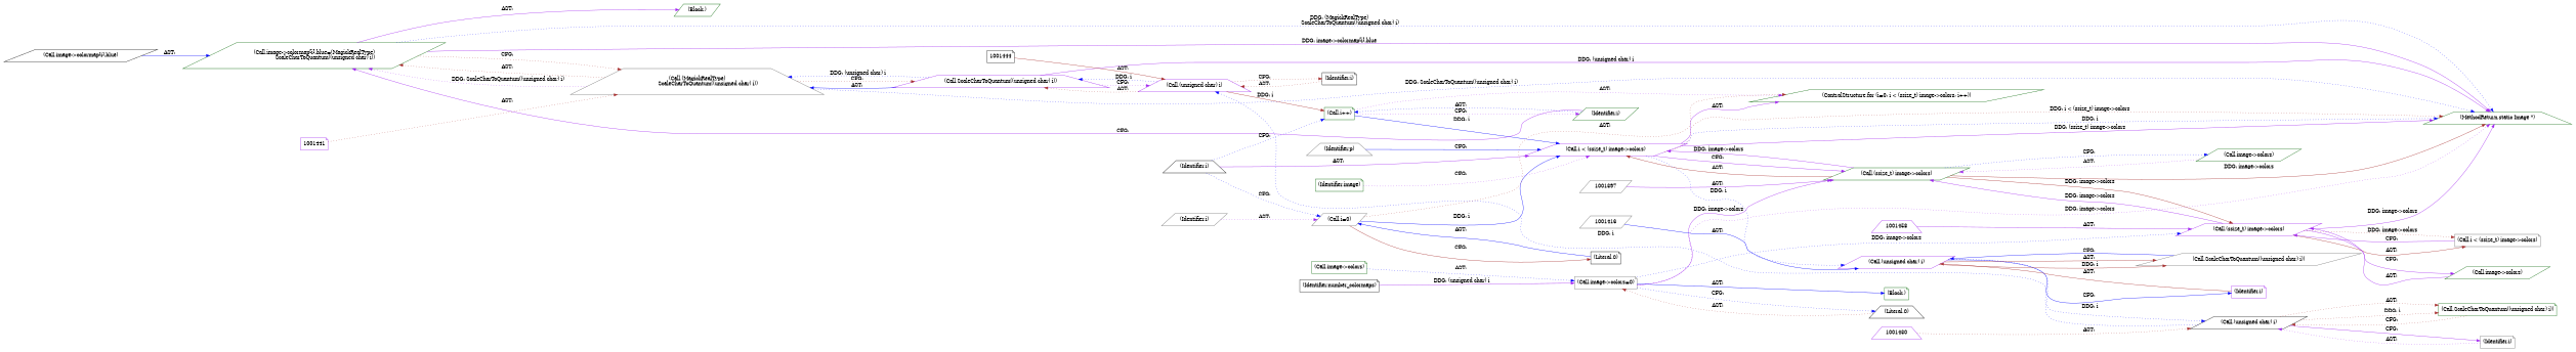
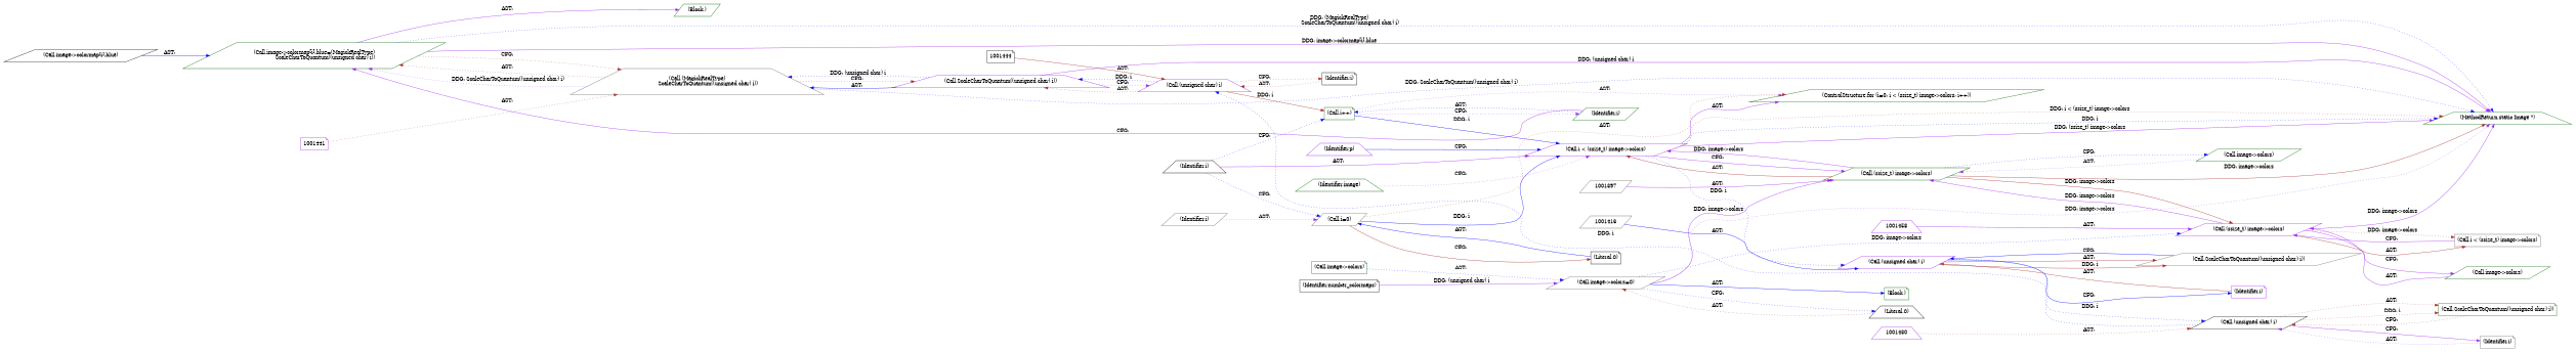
  digraph {
    rankdir=LR
    node [color=darkgreen shape=parallelogram]
    edge [color=purple style=dotted]
    n1 [label="(Call,image->colormap[i].blue=(MagickRealType)\n              ScaleCharToQuantum((unsigned char) i))"]
    n2 [color=gray40 label="(Call,(MagickRealType)\n              ScaleCharToQuantum((unsigned char) i))" shape=trapezium]
    n3 [label="(MethodReturn,static Image *)" shape=trapezium]
    n4 [label="(Block,)"]
    n5 [color=purple label="(Call,ScaleCharToQuantum((unsigned char) i))" shape=trapezium]
    n6 [color=purple label="(Call,(unsigned char) i)" shape=trapezium]
    n7 [label="(Call,i++)" shape=note]
    n8 [color=black label="(Identifier,i)" shape=note]
    n9 [color=purple label="(Call,i < (ssize_t) image->colors)"]
    n10 [label="(ControlStructure,for (i=0; i < (ssize_t) image->colors; i++))"]
    n11 [label="(Identifier,i)"]
    n12 [color=black label="(Call,(unsigned char) i)"]
    n13 [label="(Call,ScaleCharToQuantum((unsigned char) i))" shape=note]
    n14 [color=gray40 label="(Identifier,i)" shape=note]
    n15 [color=purple label="(Call,(unsigned char) i)"]
    n16 [color=purple label="(Identifier,i)" shape=note]
    n17 [color=gray40 label="(Call,ScaleCharToQuantum((unsigned char) i))"]
    n18 [label="(Call,(ssize_t) image->colors)"]
    n19 [color=purple label="(Call,(ssize_t) image->colors)"]
    n20 [label="(Call,image->colors)"]
    n21 [color=gray40 label="(Call,i=0)"]
    n22 [color=black label="(Literal,0)" shape=note]
    n23 [label="(Call,image->colors)"]
    n24 [color=gray40 label="(Call,i < (ssize_t) image->colors)" shape=note]
-   n25 [color=gray40 label="(Call,image->colors=0)" shape=note]
+   n25 [color=gray40 label="(Call,image->colors=0)"]
    n26 [color=black label="(Literal,0)" shape=trapezium]
    n27 [label="(Block,)" shape=note]
    n28 [color=black label="(Call,image->colormap[i].blue)"]
-   n29 [label="(Identifier,image)" shape=note]
+   n29 [label="(Identifier,image)" shape=trapezium]
    n30 [color=gray40 label="(Identifier,i)"]
    n31 [color=black label="(Identifier,i)" shape=trapezium]
    n32 [label="(Call,image->colors)" shape=note]
-   n33 [color=gray40 label="(Identifier,p)" shape=trapezium]
+   n33 [color=purple label="(Identifier,p)" shape=trapezium]
    n34 [color=black label="(Identifier,number_colormaps)" shape=note]
    1001441 [color=purple shape=note]
    1001444 [color=black shape=note]
    1001430 [color=purple shape=trapezium]
    1001416 [color=gray40]
    1001397 [color=gray40]
    1001458 [color=purple shape=trapezium]
    n1 -> n2 [color=brown label="CFG: "]
    n1 -> n3 [color=blue label="DDG: (MagickRealType)\n              ScaleCharToQuantum((unsigned char) i)"]
    n1 -> n3 [label="DDG: image->colormap[i].blue" style=solid]
    n1 -> n4 [label="AST: " style=solid]
    n2 -> n1 [color=brown label="AST: "]
    n2 -> n1 [label="DDG: ScaleCharToQuantum((unsigned char) i)"]
    n2 -> n3 [color=blue label="DDG: ScaleCharToQuantum((unsigned char) i)"]
    n2 -> n5 [color=brown label="CFG: "]
    n5 -> n2 [color=blue label="AST: " style=solid]
    n5 -> n2 [color=blue label="DDG: (unsigned char) i"]
    n5 -> n3 [label="DDG: (unsigned char) i" style=solid]
    n5 -> n6 [label="CFG: "]
    n6 -> n5 [color=brown label="AST: "]
    n6 -> n5 [color=blue label="DDG: i"]
    n6 -> n7 [color=brown label="DDG: i" style=solid]
    n6 -> n8 [color=brown label="CFG: "]
    n7 -> n9 [color=blue label="DDG: i" style=solid]
    n7 -> n10 [label="AST: "]
    n7 -> n11 [label="CFG: "]
    n8 -> n6 [color=brown label="AST: "]
    n9 -> n3 [color=brown label="DDG: i < (ssize_t) image->colors"]
    n9 -> n3 [color=blue label="DDG: i"]
    n9 -> n3 [label="DDG: (ssize_t) image->colors" style=solid]
    n9 -> n10 [label="AST: " style=solid]
    n9 -> n15 [color=blue label="DDG: i"]
    n9 -> n18 [label="CFG: " style=solid]
    n11 -> n1 [label="CFG: " style=solid]
    n11 -> n7 [color=blue label="AST: "]
    n12 -> n6 [color=blue label="DDG: i"]
    n12 -> n13 [color=brown label="AST: "]
    n12 -> n13 [color=brown label="DDG: i"]
    n12 -> n14 [label="CFG: " style=solid]
    n13 -> n12 [color=brown label="CFG: "]
    n14 -> n12 [label="AST: "]
    n15 -> n12 [color=blue label="DDG: i"]
    n15 -> n16 [color=blue label="CFG: " style=solid]
    n15 -> n17 [color=brown label="AST: " style=solid]
    n15 -> n17 [color=brown label="DDG: i" style=solid]
    n16 -> n15 [color=brown label="AST: " style=solid]
    n17 -> n15 [color=blue label="CFG: " style=solid]
    n18 -> n3 [color=brown label="DDG: image->colors" style=solid]
    n18 -> n9 [color=brown label="AST: " style=solid]
    n18 -> n9 [label="DDG: image->colors" style=solid]
    n18 -> n19 [color=brown label="DDG: image->colors" style=solid]
    n18 -> n20 [color=blue label="CFG: "]
    n19 -> n3 [label="DDG: image->colors" style=solid]
    n19 -> n18 [label="DDG: image->colors" style=solid]
    n19 -> n23 [label="CFG: " style=solid]
    n19 -> n24 [color=brown label="AST: " style=solid]
    n19 -> n24 [color=brown label="DDG: image->colors"]
    n20 -> n18 [label="AST: "]
    n21 -> n9 [color=blue label="DDG: i" style=solid]
    n21 -> n10 [color=brown label="AST: "]
    n21 -> n22 [color=brown label="CFG: " style=solid]
    n22 -> n21 [color=blue label="AST: " style=solid]
    n23 -> n19 [label="AST: " style=solid]
    n24 -> n19 [label="CFG: " style=solid]
    n25 -> n3 [label="DDG: image->colors"]
    n25 -> n18 [label="DDG: image->colors" style=solid]
    n25 -> n19 [color=blue label="DDG: image->colors"]
    n25 -> n26 [color=blue label="CFG: "]
    n25 -> n27 [color=blue label="AST: " style=solid]
    n26 -> n25 [color=brown label="AST: "]
    n28 -> n1 [color=blue label="AST: " style=solid]
    n29 -> n9 [label="CFG: "]
    n30 -> n21 [label="AST: "]
    n31 -> n7 [color=blue label="CFG: "]
    n31 -> n9 [label="AST: " style=solid]
    n31 -> n21 [color=blue label="CFG: "]
    n32 -> n25 [color=blue label="AST: "]
    n33 -> n9 [color=blue label="CFG: " style=solid]
    n34 -> n25 [label="DDG: (unsigned char) i" style=solid]
    1001441 -> n2 [color=brown label="AST: "]
    1001444 -> n6 [color=brown label="AST: " style=solid]
    1001430 -> n12 [color=brown label="AST: "]
    1001416 -> n15 [color=blue label="AST: " style=solid]
    1001397 -> n18 [label="AST: " style=solid]
    1001458 -> n19 [label="AST: " style=solid]
  }
